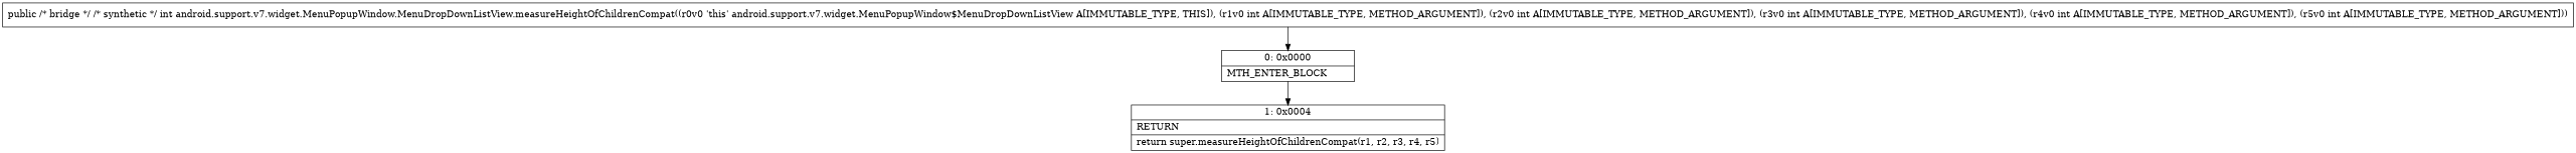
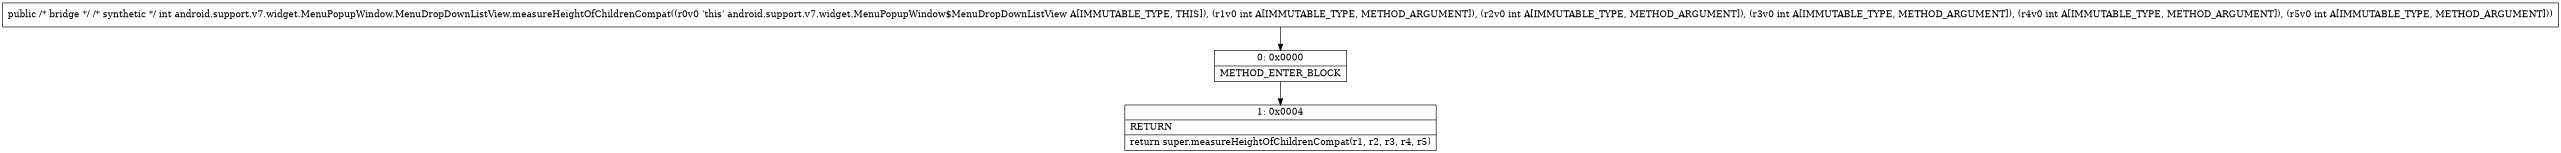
  digraph {
    fontname="DejaVu Serif"
    node [shape=record fontname="DejaVu Serif"]
    edge [fontname="DejaVu Serif"]
-   n1 [label="{0\:\ 0x0000|MTH_ENTER_BLOCK\l}"]
+   n1 [label="{0\:\ 0x0000|METHOD_ENTER_BLOCK\l}"]
    n2 [label="{1\:\ 0x0004|RETURN\l|return super.measureHeightOfChildrenCompat(r1, r2, r3, r4, r5)\l}"]
    n3 [label="{public \/* bridge *\/ \/* synthetic *\/ int android.support.v7.widget.MenuPopupWindow.MenuDropDownListView.measureHeightOfChildrenCompat((r0v0 'this' android.support.v7.widget.MenuPopupWindow$MenuDropDownListView A[IMMUTABLE_TYPE, THIS]), (r1v0 int A[IMMUTABLE_TYPE, METHOD_ARGUMENT]), (r2v0 int A[IMMUTABLE_TYPE, METHOD_ARGUMENT]), (r3v0 int A[IMMUTABLE_TYPE, METHOD_ARGUMENT]), (r4v0 int A[IMMUTABLE_TYPE, METHOD_ARGUMENT]), (r5v0 int A[IMMUTABLE_TYPE, METHOD_ARGUMENT])) }"]
    n1 -> n2
    n3 -> n1
  }
